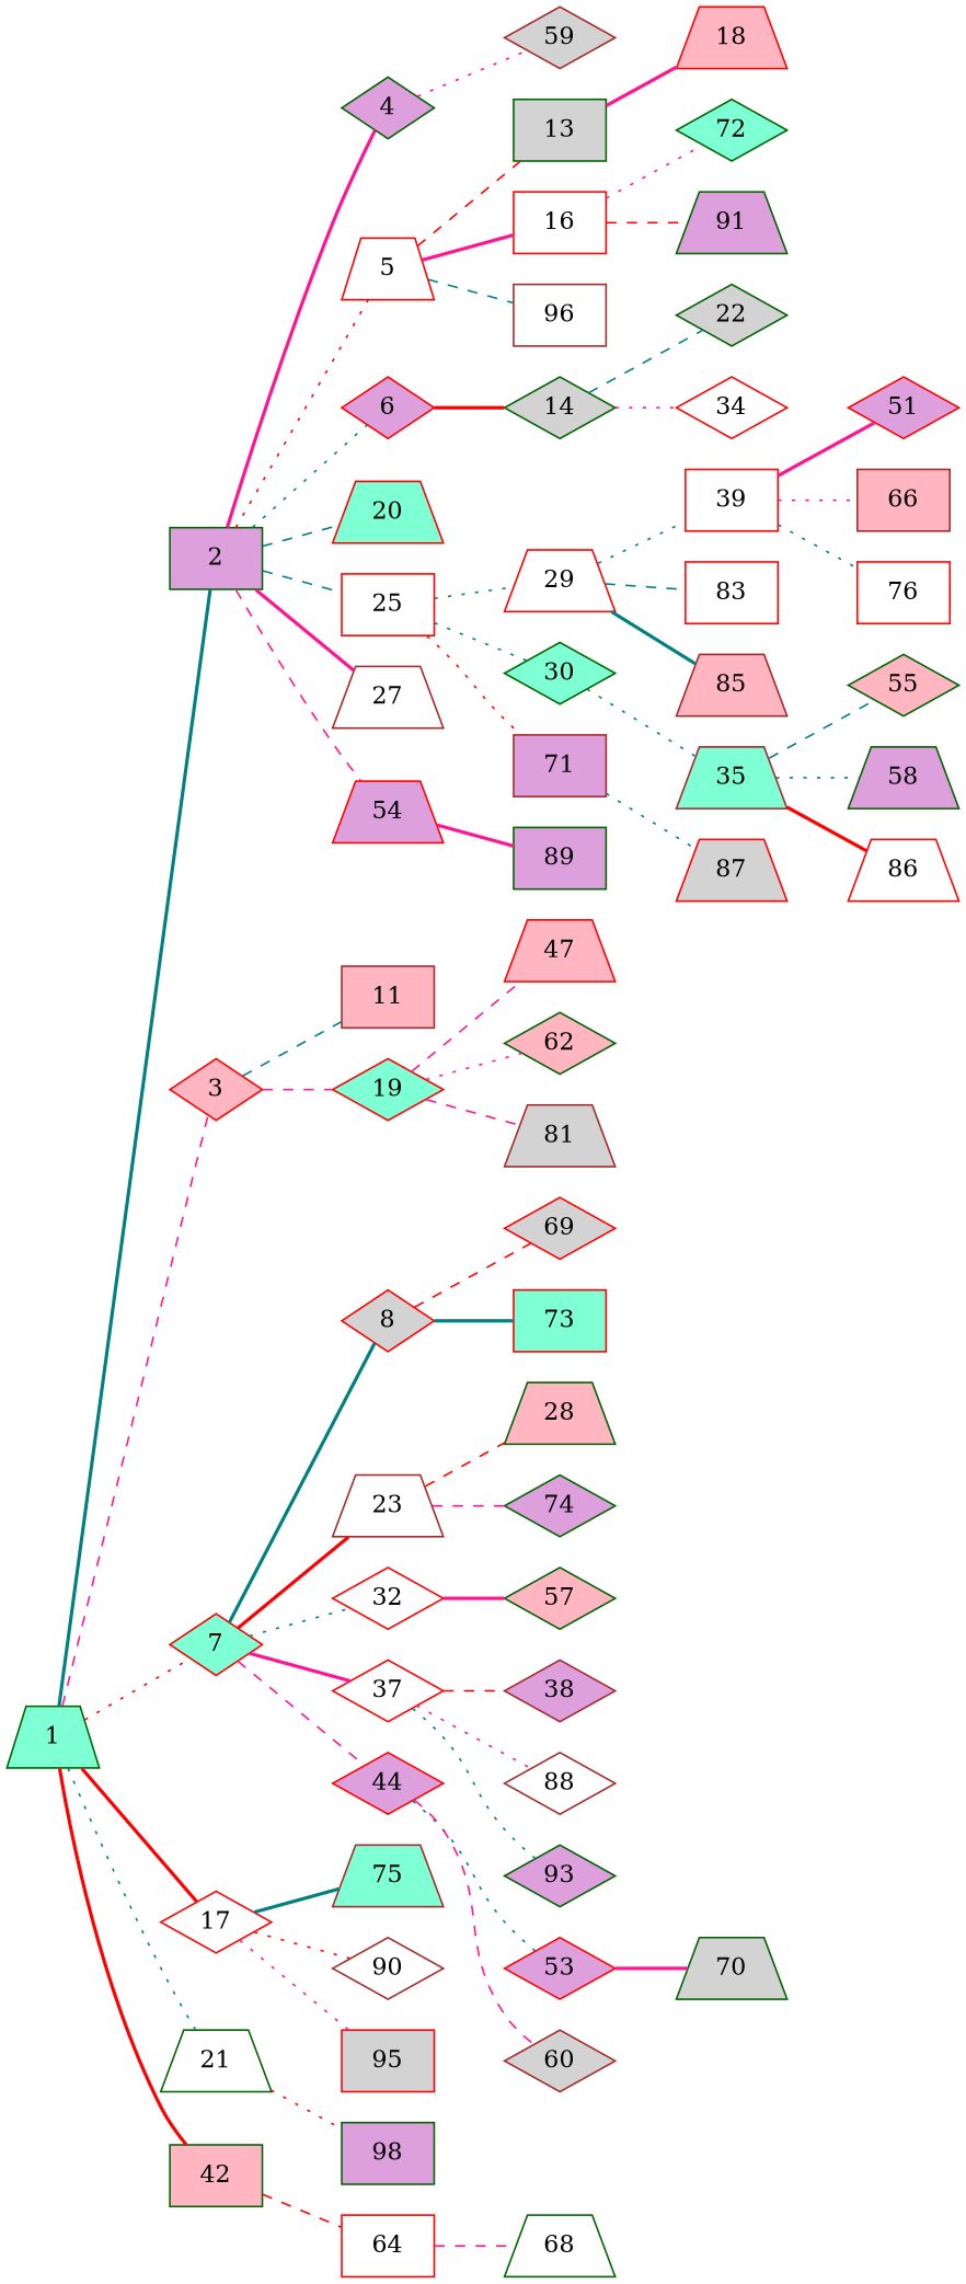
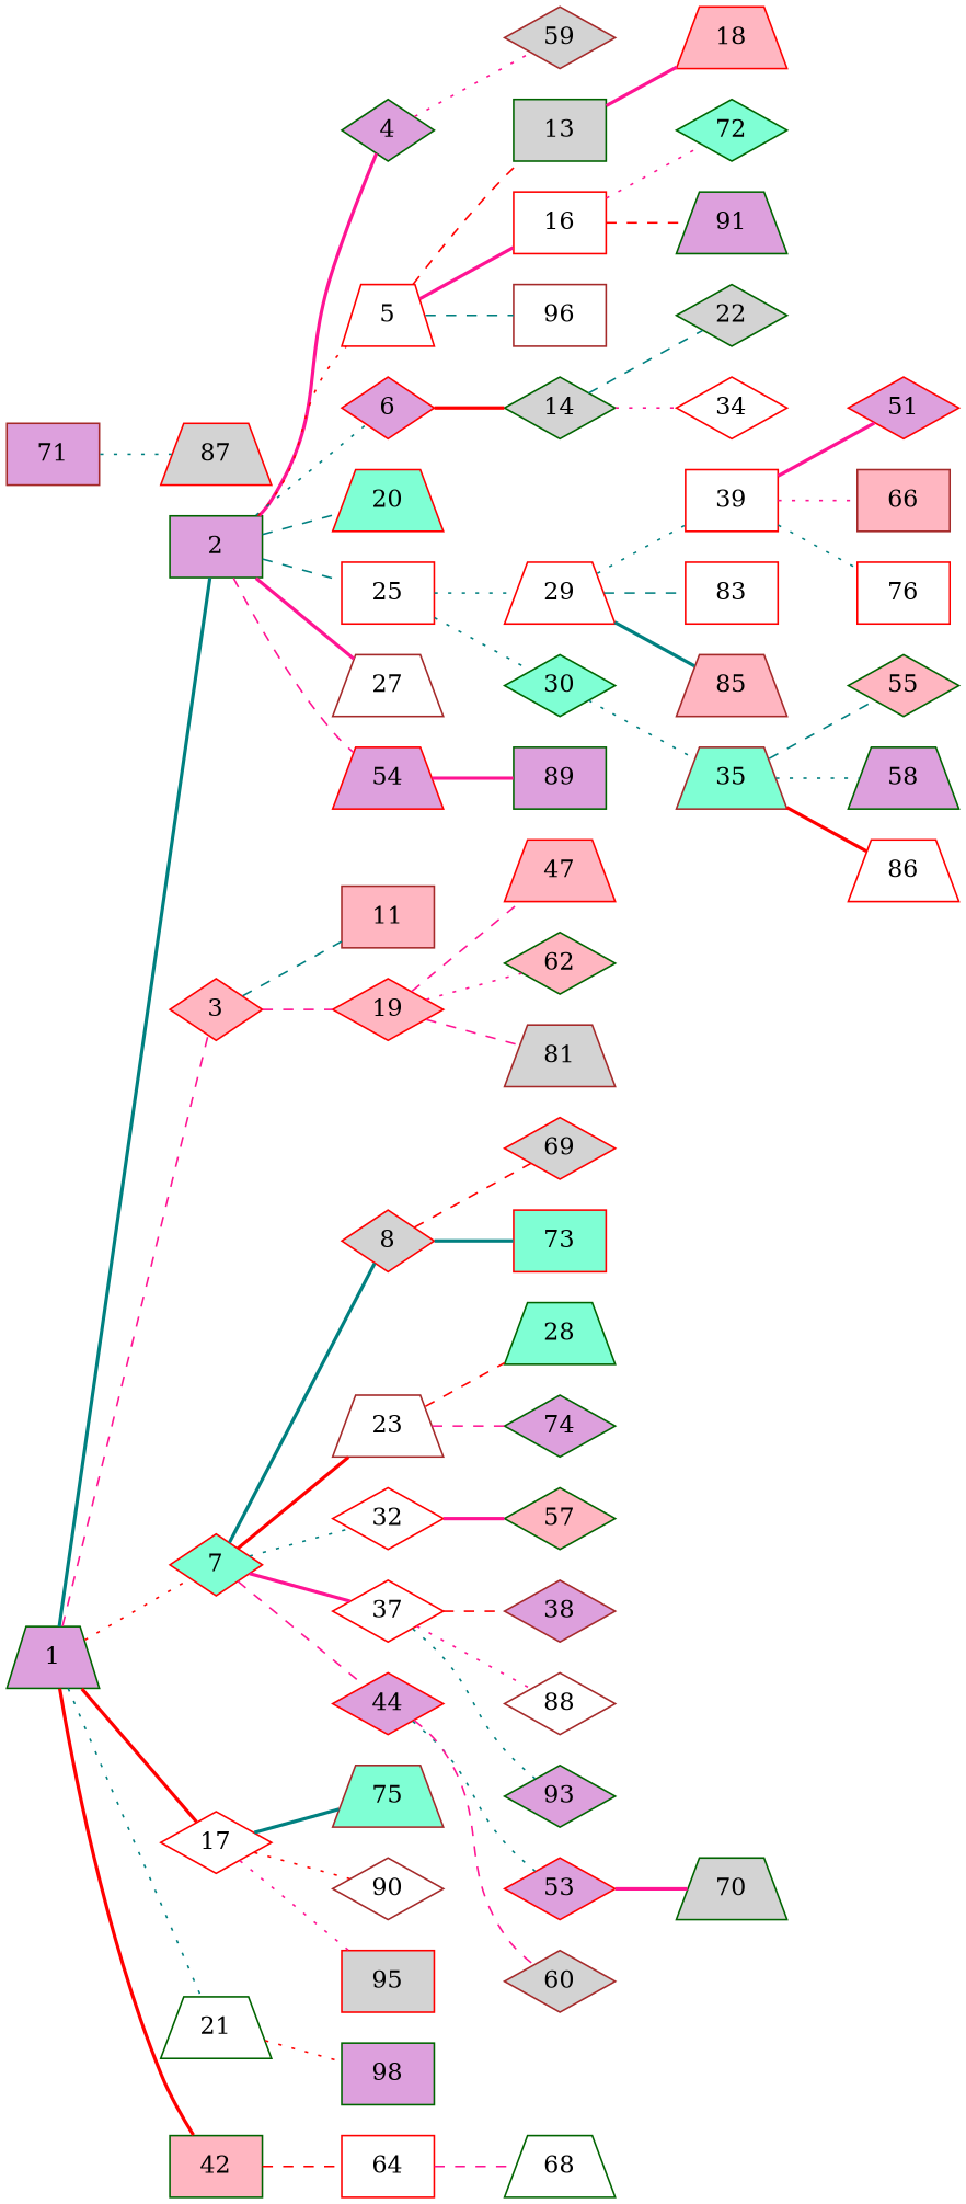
  graph {
    rankdir=LR
    node [color=red fillcolor=white shape=diamond style=filled]
    edge [color=deeppink style=dotted]
-   1 [color=darkgreen fillcolor=aquamarine shape=trapezium super="+9"]
+   1 [color=darkgreen fillcolor=plum shape=trapezium super="+9"]
    2 [color=darkgreen fillcolor=plum shape=box super="+15"]
    3 [fillcolor=lightpink super="+33"]
    7 [fillcolor=aquamarine super="+10"]
    17 [super="+24"]
    21 [color=darkgreen shape=trapezium super="+52"]
    42 [color=darkgreen fillcolor=lightpink shape=box super="+94"]
    4 [color=darkgreen fillcolor=plum super="+49"]
    5 [shape=trapezium super="+82"]
    6 [fillcolor=plum super="+31"]
    20 [fillcolor=aquamarine shape=trapezium]
    25 [shape=box super="+36"]
    27 [color=brown shape=trapezium super="+84"]
    54 [fillcolor=plum shape=trapezium super="+65"]
    11 [color=brown fillcolor=lightpink shape=box]
-   19 [fillcolor=aquamarine super="+40"]
+   19 [fillcolor=lightpink super="+40"]
    8 [fillcolor=lightgrey super="+12"]
    23 [color=brown shape=trapezium super="+79"]
    32 [super="+56"]
    37 [super="+80"]
    44 [fillcolor=plum super="+50"]
    75 [color=brown fillcolor=aquamarine shape=trapezium]
    90 [color=brown]
    95 [fillcolor=lightgrey shape=box]
    98 [color=darkgreen fillcolor=plum shape=box]
    64 [shape=box super="+78"]
    59 [color=brown fillcolor=lightgrey]
    13 [color=darkgreen fillcolor=lightgrey shape=box super="+26"]
    16 [shape=box super="+61"]
    96 [color=brown shape=box]
    14 [color=darkgreen fillcolor=lightgrey super="+45"]
    29 [shape=trapezium super="+67"]
    30 [color=darkgreen fillcolor=aquamarine super="+43"]
    71 [color=brown fillcolor=plum shape=box]
    89 [color=darkgreen fillcolor=plum shape=box]
    47 [fillcolor=lightpink shape=trapezium]
    62 [color=darkgreen fillcolor=lightpink]
    81 [color=brown fillcolor=lightgrey shape=trapezium]
    18 [fillcolor=lightpink shape=trapezium super="+66"]
    72 [color=darkgreen fillcolor=aquamarine]
    91 [color=darkgreen fillcolor=plum shape=trapezium]
    22 [color=darkgreen fillcolor=lightgrey]
    34
    69 [fillcolor=lightgrey]
    73 [fillcolor=aquamarine shape=box super="+97"]
-   28 [color=darkgreen fillcolor=lightpink shape=trapezium super="+46"]
+   28 [color=darkgreen fillcolor=aquamarine shape=trapezium super="+46"]
    74 [color=darkgreen fillcolor=plum]
    57 [color=darkgreen fillcolor=lightpink]
    38 [color=brown fillcolor=plum super="+77"]
    88 [color=brown]
    93 [color=darkgreen fillcolor=plum]
    53 [fillcolor=plum]
    60 [color=brown fillcolor=lightgrey]
    39 [shape=box super="+41"]
    83 [shape=box]
    85 [color=brown fillcolor=lightpink shape=trapezium]
    35 [color=brown fillcolor=aquamarine shape=trapezium super="+48"]
    87 [fillcolor=lightgrey shape=trapezium]
    51 [fillcolor=plum]
    n60 [color=brown fillcolor=lightpink label=66 shape=box]
    76 [shape=box]
    55 [color=darkgreen fillcolor=lightpink]
    58 [color=darkgreen fillcolor=plum shape=trapezium super="+92"]
    86 [shape=trapezium]
    68 [color=darkgreen shape=trapezium]
    70 [color=darkgreen fillcolor=lightgrey shape=trapezium]
    1 -- 2 [color=teal style=bold]
    1 -- 3 [style=dashed]
    1 -- 7 [color=red]
    1 -- 17 [color=red style=bold]
    1 -- 21 [color=teal]
    1 -- 42 [color=red style=bold]
    2 -- 4 [style=bold]
    2 -- 5 [color=red]
    2 -- 6 [color=teal]
    2 -- 20 [color=teal style=dashed]
    2 -- 25 [color=teal style=dashed]
    2 -- 27 [style=bold]
    2 -- 54 [style=dashed]
    3 -- 11 [color=teal style=dashed]
    3 -- 19 [style=dashed]
    7 -- 8 [color=teal style=bold]
    7 -- 23 [color=red style=bold]
    7 -- 32 [color=teal]
    7 -- 37 [style=bold]
    7 -- 44 [style=dashed]
    17 -- 75 [color=teal style=bold]
    17 -- 90 [color=red]
    17 -- 95
    21 -- 98 [color=red]
    42 -- 64 [color=red style=dashed]
    4 -- 59
    5 -- 13 [color=red style=dashed]
    5 -- 16 [style=bold]
    5 -- 96 [color=teal style=dashed]
    6 -- 14 [color=red style=bold]
    25 -- 29 [color=teal]
    25 -- 30 [color=teal]
-   25 -- 71 [color=red]
    54 -- 89 [style=bold]
    19 -- 47 [style=dashed]
    19 -- 62
    19 -- 81 [style=dashed]
    8 -- 69 [color=red style=dashed]
    8 -- 73 [color=teal style=bold]
    23 -- 28 [color=red style=dashed]
    23 -- 74 [style=dashed]
    32 -- 57 [style=bold]
    37 -- 38 [color=red style=dashed]
    37 -- 88
    37 -- 93 [color=teal]
    44 -- 53 [color=teal]
    44 -- 60 [style=dashed]
    64 -- 68 [style=dashed]
    13 -- 18 [style=bold]
    16 -- 72
    16 -- 91 [color=red style=dashed]
    14 -- 22 [color=teal style=dashed]
    14 -- 34
    29 -- 39 [color=teal]
    29 -- 83 [color=teal style=dashed]
    29 -- 85 [color=teal style=bold]
    30 -- 35 [color=teal]
    71 -- 87 [color=teal]
    53 -- 70 [style=bold]
    39 -- 51 [style=bold]
    39 -- n60
    39 -- 76 [color=teal]
    35 -- 55 [color=teal style=dashed]
    35 -- 58 [color=teal]
    35 -- 86 [color=red style=bold]
  }
